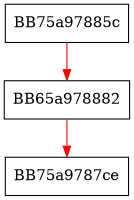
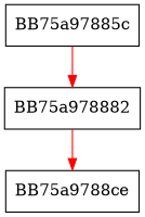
  digraph {
    splines=ortho
    node [shape=box]
    edge [color=red]
    BB75a97885c
-   BB75a978882 [label=BB65a978882]
-   BB75a9788ce [label=BB75a9787ce]
+   BB75a978882
+   BB75a9788ce
    BB75a97885c -> BB75a978882
    BB75a978882 -> BB75a9788ce
  }
